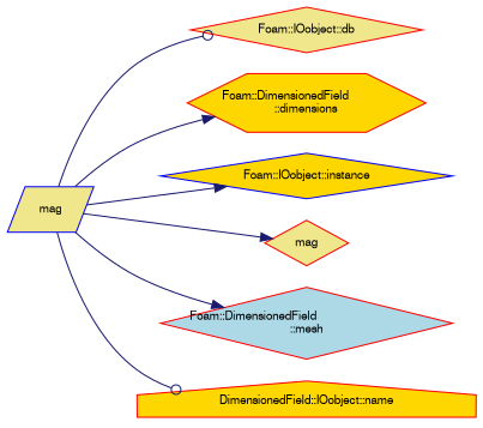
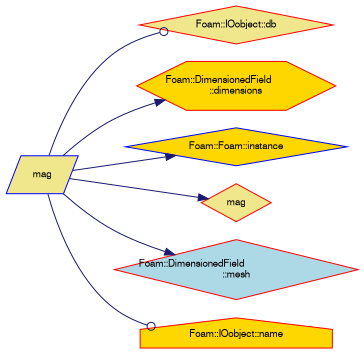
  digraph {
    rankdir=LR
    node [color=red fillcolor=khaki fontname=FreeSans fontsize=10 shape=diamond style=filled]
    edge [arrowhead=normal color=midnightblue fontname=FreeSans fontsize=10 labelfontname=FreeSans labelfontsize=10 style=solid]
    n1 [color=blue fontcolor=black height=0.2 label=mag shape=parallelogram width=0.4]
    n2 [height=0.2 label="Foam::IOobject::db" width=0.4]
    n3 [fillcolor=gold height=0.2 label="Foam::DimensionedField\l::dimensions" shape=hexagon width=0.4]
-   n4 [color=blue fillcolor=gold height=0.2 label="Foam::IOobject::instance" width=0.4]
+   n4 [color=blue fillcolor=gold height=0.2 label="Foam::Foam::instance" width=0.4]
    n5 [height=0.2 label=mag width=0.4]
    n6 [fillcolor=lightblue height=0.2 label="Foam::DimensionedField\l::mesh" width=0.4]
-   n7 [fillcolor=gold height=0.2 label="DimensionedField::IOobject::name" shape=house width=0.4]
+   n7 [fillcolor=gold height=0.2 label="Foam::IOobject::name" shape=house width=0.4]
    n1 -> n2 [arrowhead=odot]
    n1 -> n3
    n1 -> n4
    n1 -> n5
    n1 -> n6
    n1 -> n7 [arrowhead=odot]
  }
